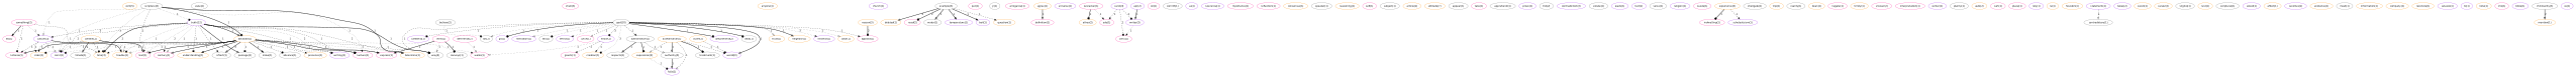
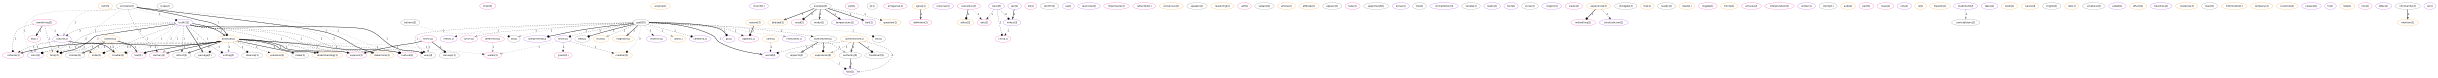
  digraph {
    fontname=Nunito
    node [color=darkorange fontname=Nunito]
    edge [arrowhead=onormal fontname=Nunito style=bold]
    n1 [label="com(5)"]
    n2 [label="context(2)"]
    n3 [color=gray40 label="climate(1)"]
    n4 [color=purple label="point(1)"]
    n5 [color=deeppink label="text(1)"]
    n6 [color=deeppink label="century(1)"]
    n7 [label="order(1)"]
    n8 [label="time(3)"]
    n9 [label="trouble(1)"]
    n10 [color=gray40 label="scale(2)"]
    n11 [color=deeppink label="shell(3)"]
    n12 [label="anyone(1)"]
    n13 [color=purple label="church(1)"]
    n14 [color=gray40 label="example(3)"]
    n15 [label="deleted(1)"]
    n16 [color=deeppink label="head(2)"]
    n17 [color=gray40 label="water(1)"]
    n18 [color=purple label="temperature(1)"]
    n19 [color=purple label="boil(1)"]
    n20 [label="question(1)"]
    n21 [label="claim(1)"]
    n22 [color=purple label="world(3)"]
    n23 [color=deeppink label="put(1)"]
    n24 [color=gray40 label="jr(1)"]
    n25 [color=deeppink label="arrogance(1)"]
    n26 [label="agree(1)"]
    n27 [color=deeppink label="definition(1)"]
    n28 [color=purple label="universe(1)"]
    n29 [color=purple label="carol(3)"]
    n30 [color=deeppink label="edu(1)"]
    n31 [color=purple label="writes(3)"]
    n32 [color=deeppink label="cwru(1)"]
    n33 [color=deeppink label="oil(1)"]
    n34 [color=gray40 label="corinth(1)"]
    n35 [color=deeppink label="knew(2)"]
    n36 [color=gray40 label="conveys(1)"]
    n37 [color=deeppink label="express(1)"]
    n38 [color=gray40 label="way(4)"]
    n39 [color=purple label="uu(1)"]
    n40 [color=purple label="lawrence(1)"]
    n41 [color=deeppink label="importance(1)"]
    n42 [color=deeppink label="reflection(1)"]
    n43 [label="consensus(1)"]
    n44 [color=gray40 label="speaker(1)"]
    n45 [label="reasoning(1)"]
    n46 [color=gray40 label="believe(2)"]
    n47 [color=gray40 label="lot(2)"]
    n48 [label="authoritarian(1)"]
    n49 [color=gray40 label="authority(3)"]
    n50 [color=gray40 label="treatment(1)"]
    n51 [label="expression(2)"]
    n52 [color=purple label="fails(1)"]
    n53 [color=gray40 label="god(10)"]
    n54 [color=purple label="essence(1)"]
    n55 [label="color(1)"]
    n56 [color=purple label="cafeteria(1)"]
    n57 [color=purple label="know(1)"]
    n58 [color=gray40 label="authoritative(1)"]
    n59 [color=purple label="go(1)"]
    n60 [color=purple label="revelation(1)"]
    n61 [color=gray40 label="tell(1)"]
    n62 [color=purple label="effect(1)"]
    n63 [color=deeppink label="lunch(1)"]
    n64 [label="creation(1)"]
    n65 [color=purple label="comprehend(2)"]
    n66 [color=gray40 label="deal(1)"]
    n67 [color=deeppink label="appeals(1)"]
    n68 [label="trust(1)"]
    n69 [label="neighbor(1)"]
    n70 [color=deeppink label="greets(1)"]
    n71 [color=deeppink label="walks(1)"]
    n72 [color=gray40 label="respects(1)"]
    n73 [color=deeppink label="self(1)"]
    n74 [color=gray40 label="scripture(3)"]
    n75 [color=purple label="truth(12)"]
    n76 [color=purple label="culture(3)"]
    n77 [label="absolute(1)"]
    n78 [label="determine(1)"]
    n79 [color=deeppink label="nurture(1)"]
    n80 [color=gray40 label="passage(1)"]
    n81 [color=purple label="writing(1)"]
    n82 [label="understanding(1)"]
    n83 [color=gray40 label="reflect(1)"]
    n84 [color=deeppink label="instance(1)"]
    n85 [color=gray40 label="make(1)"]
    n86 [color=gray40 label="absence(1)"]
    n87 [label="presence(1)"]
    n88 [color=gray40 label="subject(1)"]
    n89 [label="article(2)"]
    n90 [label="attitude(7)"]
    n91 [color=gray40 label="appear(1)"]
    n92 [color=deeppink label="take(1)"]
    n93 [color=gray40 label="apprehend(1)"]
    n94 [color=purple label="prove(1)"]
    n95 [color=gray40 label="trol(2)"]
    n96 [color=purple label="contradiction(3)"]
    n97 [color=gray40 label="violate(1)"]
    n98 [color=purple label="leads(1)"]
    n99 [color=deeppink label="something(2)"]
    n100 [color=deeppink label="etc(1)"]
    n101 [color=purple label="fact(2)"]
    n102 [color=gray40 label="verse(1)"]
    n103 [color=purple label="religion(1)"]
    n104 [color=deeppink label="waste(1)"]
    n105 [label="experience(3)"]
    n106 [color=deeppink label="indwelling(1)"]
    n107 [color=purple label="scholasticism(1)"]
    n108 [color=purple label="apr(2)"]
    n109 [color=gray40 label="shellgate(1)"]
    n110 [label="trip(1)"]
    n111 [color=gray40 label="reality(1)"]
    n112 [color=deeppink label="difference(2)"]
    n113 [label="dean(1)"]
    n114 [color=deeppink label="overacker(1)"]
    n115 [label="athos(2)"]
    n116 [color=deeppink label="negate(1)"]
    n117 [label="trinity(1)"]
    n118 [color=deeppink label="answer(2)"]
    n119 [color=deeppink label="interpretation(1)"]
    n120 [color=purple label="center(1)"]
    n121 [color=gray40 label="plenty(1)"]
    n122 [label="auto(2)"]
    n123 [color=deeppink label="part(1)"]
    n124 [color=deeppink label="place(1)"]
    n125 [color=purple label="rely(1)"]
    n126 [label="re(1)"]
    n127 [label="houston(1)"]
    n128 [color=purple label="statement(2)"]
    n129 [color=gray40 label="contradictory(1)"]
    n130 [color=purple label="takes(2)"]
    n131 [label="swell(1)"]
    n132 [label="caralv(4)"]
    n133 [color=gray40 label="virgilio(1)"]
    n134 [label="rest(1)"]
    n135 [color=gray40 label="scriptural(1)"]
    n136 [color=purple label="asked(1)"]
    n137 [label="affect(1)"]
    n138 [color=purple label="becomes(2)"]
    n139 [label="existence(1)"]
    n140 [label="reason(3)"]
    n141 [color=gray40 label="meet(1)"]
    n142 [label="information(1)"]
    n143 [label="company(1)"]
    n144 [label="reconcile(1)"]
    n145 [color=purple label="velasco(1)"]
    n146 [color=purple label="tx(1)"]
    n147 [label="note(1)"]
    n148 [color=deeppink label="imo(1)"]
    n149 [color=purple label="bible(1)"]
    n150 [color=gray40 label="christianity(3)"]
    n151 [label="mention(1)"]
    n152 [color=purple label="ve(1)"]
    n2 -> n3 [label=1]
    n2 -> n4 [label=1 style=dotted]
    n2 -> n5 [label=1]
    n2 -> n6 [arrowhead=normal label=1 style=dotted]
    n2 -> n7 [arrowhead=normal label=1 style=dashed]
    n2 -> n8 [arrowhead=box label=1 style=dashed]
    n2 -> n9 [label=1 style=dotted]
    n14 -> n15 [label=2]
    n14 -> n16 [arrowhead=box label=2]
    n14 -> n17 [label=1]
    n14 -> n18 [arrowhead=normal label=1]
    n14 -> n19 [arrowhead=normal label=1]
    n14 -> n20 [arrowhead=normal label=1 style=dashed]
    n21 -> n22 [arrowhead=normal label=1 style=dashed]
    n26 -> n27 [label=1]
    n29 -> n30 [arrowhead=normal label=1 style=dashed]
    n29 -> n31 [arrowhead=box label=2 style=dashed]
    n29 -> n32 [arrowhead=box label=1 style=dashed]
    n31 -> n32 [arrowhead=normal label=1 style=dotted]
    n35 -> n36 [arrowhead=box label=1]
    n35 -> n37 [arrowhead=normal label=1]
    n35 -> n38 [label=1 style=dotted]
    n46 -> n47 [arrowhead=box label=1 style=dotted]
    n48 -> n22 [arrowhead=box label=1 style=dashed]
    n48 -> n49 [label=1]
    n48 -> n50 [arrowhead=box label=1]
    n48 -> n51 [label=1 style=dashed]
    n48 -> n52 [label=1 style=dashed]
    n49 -> n52 [label=1]
    n51 -> n52 [arrowhead=box label=1 style=dotted]
    n53 -> n22 [label=1]
    n53 -> n38 [arrowhead=box label=1 style=dashed]
    n53 -> n47 [label=1 style=dotted]
    n53 -> n54 [arrowhead=normal label=3 style=dotted]
    n53 -> n55 [label=1 style=dotted]
    n53 -> n56 [arrowhead=box label=1 style=dashed]
    n53 -> n57 [arrowhead=box label=3 style=dashed]
    n53 -> n58 [arrowhead=normal label=1 style=dashed]
    n53 -> n59 [arrowhead=box label=1]
    n53 -> n60 [label=1 style=dotted]
    n53 -> n61 [arrowhead=box label=1 style=dotted]
    n53 -> n62 [arrowhead=normal label=1 style=dotted]
    n53 -> n63 [label=1 style=dashed]
    n53 -> n64 [arrowhead=box label=3 style=dotted]
    n53 -> n65 [arrowhead=box label=1]
    n53 -> n66 [arrowhead=box label=1]
    n53 -> n67 [arrowhead=normal label=1 style=dashed]
    n53 -> n68 [label=1 style=dashed]
    n53 -> n69 [label=1]
    n57 -> n64 [arrowhead=normal label=1 style=dashed]
    n57 -> n70 [arrowhead=normal label=1 style=dashed]
    n57 -> n71 [label=1 style=dotted]
    n58 -> n49 [label=1 style=dashed]
    n58 -> n51 [arrowhead=box label=1]
    n58 -> n72 [label=1]
    n74 -> n4 [label=1 style=dotted]
    n74 -> n5 [arrowhead=normal label=1 style=dashed]
    n74 -> n8 [arrowhead=box label=1 style=dotted]
    n74 -> n75 [arrowhead=box label=1 style=dotted]
    n74 -> n76 [label=1 style=dotted]
    n74 -> n77 [arrowhead=box label=1]
    n74 -> n78 [label=1]
    n74 -> n79 [arrowhead=normal label=1 style=dotted]
    n75 -> n4 [arrowhead=box label=2 style=dashed]
    n75 -> n5 [label=2 style=dotted]
    n75 -> n6 [label=1 style=dotted]
+   n75 -> n7 [label=1 style=dashed]
    n75 -> n8 [arrowhead=normal label=2]
    n75 -> n9 [arrowhead=box label=1 style=dotted]
    n75 -> n37 [arrowhead=normal label=1 style=dashed]
    n75 -> n38 [label=1]
    n75 -> n76 [arrowhead=normal label=3 style=dashed]
    n75 -> n77 [label=1]
    n75 -> n78 [label=2 style=dashed]
    n75 -> n79 [arrowhead=box label=2 style=dotted]
    n75 -> n80 [label=1]
    n75 -> n81 [arrowhead=box label=1 style=dashed]
    n75 -> n82 [arrowhead=box label=1 style=dashed]
    n75 -> n83 [arrowhead=normal label=1 style=dashed]
    n76 -> n4 [label=1 style=dotted]
    n76 -> n7 [arrowhead=normal label=1 style=dashed]
    n76 -> n9 [arrowhead=normal label=1]
    n76 -> n84 [arrowhead=normal label=1 style=dashed]
    n77 -> n4 [arrowhead=box label=1 style=dotted]
    n77 -> n5 [arrowhead=normal label=1]
    n77 -> n6 [label=1]
    n77 -> n7 [arrowhead=box label=1 style=dotted]
    n77 -> n8 [arrowhead=normal label=2 style=dotted]
    n77 -> n9 [label=1 style=dotted]
    n77 -> n37 [label=1]
    n77 -> n38 [arrowhead=box label=1 style=dashed]
    n77 -> n71 [arrowhead=normal label=1 style=dotted]
    n77 -> n78 [label=1 style=dotted]
    n77 -> n79 [arrowhead=box label=1]
    n77 -> n80 [arrowhead=box label=1 style=dotted]
    n77 -> n81 [label=1 style=dashed]
    n77 -> n82 [arrowhead=normal label=1]
    n77 -> n83 [label=3]
    n77 -> n84 [label=1]
    n77 -> n85 [arrowhead=normal label=1]
    n77 -> n86 [arrowhead=box label=1 style=dashed]
    n77 -> n87 [arrowhead=normal label=1 style=dashed]
    n99 -> n8 [label=1 style=dashed]
    n99 -> n76 [arrowhead=normal label=1 style=dotted]
    n99 -> n84 [arrowhead=box label=1 style=dashed]
    n99 -> n100 [arrowhead=normal label=1]
    n105 -> n106 [arrowhead=box label=1]
    n105 -> n107 [arrowhead=normal label=1 style=dashed]
    n108 -> n31 [label=1]
    n112 -> n71 [label=1 style=dotted]
    n114 -> n30 [arrowhead=normal label=1 style=dotted]
    n114 -> n115 [arrowhead=box label=1]
    n128 -> n129 [label=1 style=dashed]
    n140 -> n67 [arrowhead=box label=2]
    n150 -> n151 [label=2]
  }
